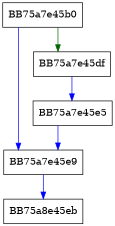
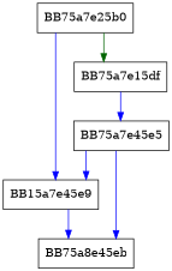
  digraph {
    splines=ortho
    node [shape=box]
    edge [color=blue]
-   BB75a7e45b0
-   BB75a7e45e9
-   BB75a7e45df
+   BB75a7e45b0 [label=BB75a7e25b0]
+   BB75a7e45e9 [label=BB15a7e45e9]
+   BB75a7e45df [label=BB75a7e15df]
    n4 [label=BB75a8e45eb]
    BB75a7e45e5
    BB75a7e45b0 -> BB75a7e45e9
    BB75a7e45b0 -> BB75a7e45df [color=darkgreen]
    BB75a7e45e9 -> n4
    BB75a7e45df -> BB75a7e45e5
    BB75a7e45e5 -> BB75a7e45e9
+   BB75a7e45e5 -> n4
  }
